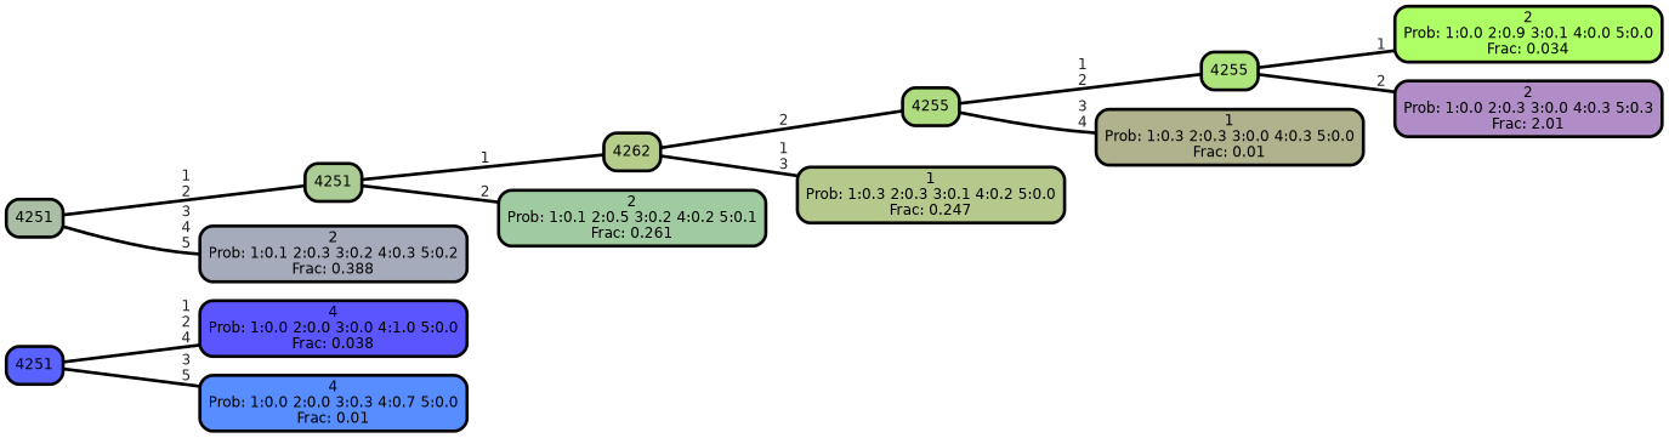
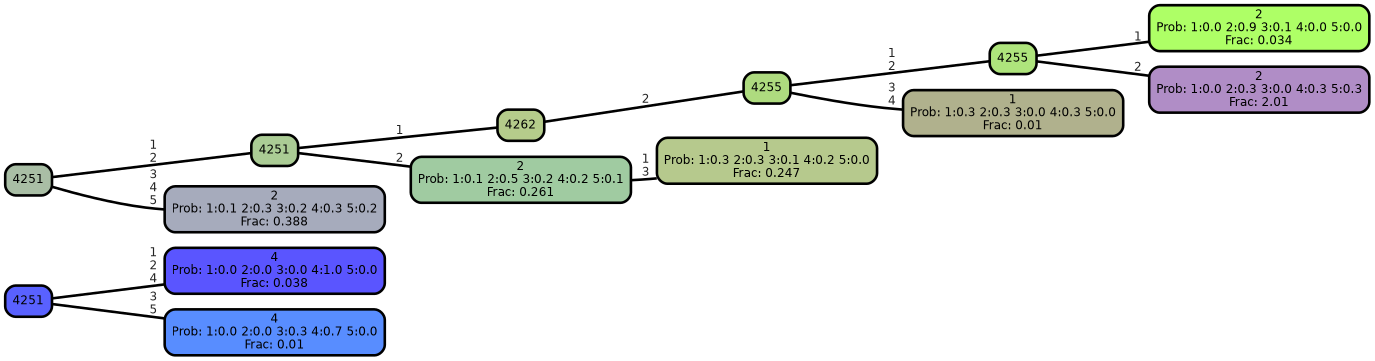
  graph {
    rankdir=LR
    ranksep="0 equally"
    splines=straight
    node [color=black fontcolor=black fontname=helvetica penwidth=3 shape=box style="filled, rounded"]
    edge [color=black fontcolor=grey14 fontname=helvetica fontweight=bold penwidth=3]
    n1 [fillcolor="#5a55ff" label="4\nProb: 1:0.0 2:0.0 3:0.0 4:1.0 5:0.0\nFrac: 0.038"]
    n2 [fillcolor="#5961ff" label=4251]
    n3 [fillcolor="#588dff" label="4\nProb: 1:0.0 2:0.0 3:0.3 4:0.7 5:0.0\nFrac: 0.01"]
    n4 [fillcolor="#a9bea5" label=4251]
    n5 [fillcolor="#abcc95" label=4251]
    n6 [fillcolor="#a6abbc" label="2\nProb: 1:0.1 2:0.3 3:0.2 4:0.3 5:0.2\nFrac: 0.388"]
    n7 [fillcolor="#aeff66" label="2\nProb: 1:0.0 2:0.9 3:0.1 4:0.0 5:0.0\nFrac: 0.034"]
    n8 [fillcolor="#aee47c" label=4255]
    n9 [fillcolor="#b08dc6" label="2\nProb: 1:0.0 2:0.3 3:0.0 4:0.3 5:0.3\nFrac: 2.01"]
    n10 [fillcolor="#aedb7f" label=4255]
    n11 [fillcolor="#b0b18d" label="1\nProb: 1:0.3 2:0.3 3:0.0 4:0.3 5:0.0\nFrac: 0.01"]
    n12 [fillcolor="#b5cc8b" label=4262]
    n13 [fillcolor="#b6c98d" label="1\nProb: 1:0.3 2:0.3 3:0.1 4:0.2 5:0.0\nFrac: 0.247"]
    n14 [fillcolor="#a0cba1" label="2\nProb: 1:0.1 2:0.5 3:0.2 4:0.2 5:0.1\nFrac: 0.261"]
    subgraph sub_1 {
      rank=same
    }
    n2 -- n1 [label=" 1\n 2\n 4"]
    n2 -- n3 [label=" 3\n 5"]
    n4 -- n5 [label=" 1\n 2"]
    n4 -- n6 [label=" 3\n 4\n 5"]
    n5 -- n12 [label=" 1"]
    n5 -- n14 [label=" 2"]
    n8 -- n7 [label=" 1"]
    n8 -- n9 [label=" 2"]
    n10 -- n8 [label=" 1\n 2"]
    n10 -- n11 [label=" 3\n 4"]
    n12 -- n10 [label=" 2"]
-   n12 -- n13 [label=" 1\n 3"]
+   n14 -- n13 [label=" 1\n 3"]
  }
